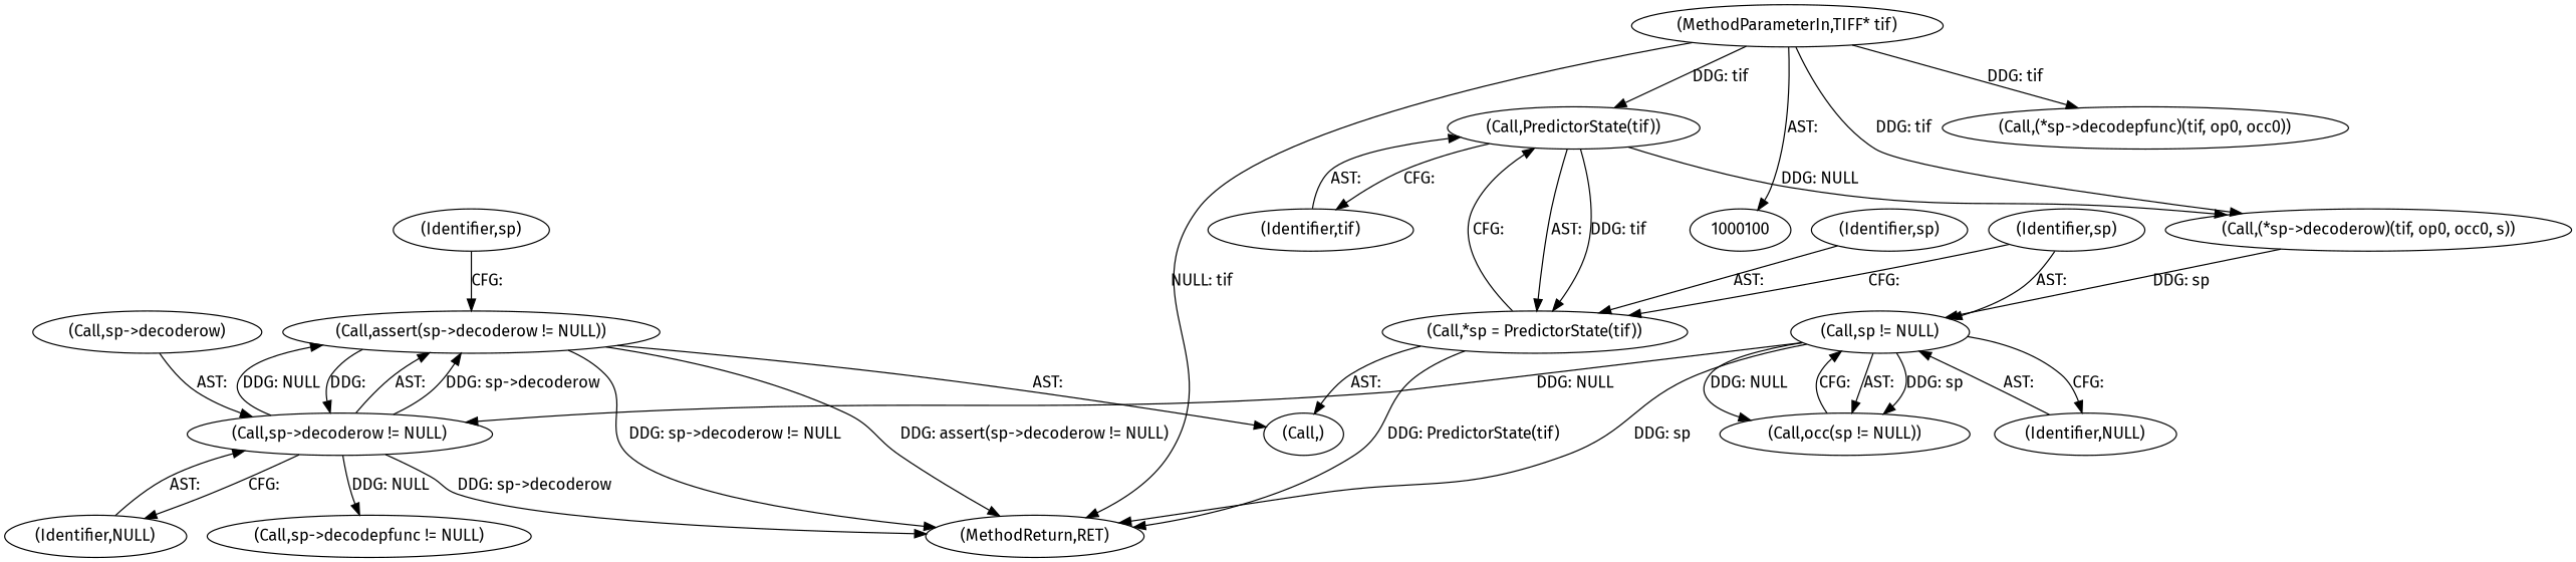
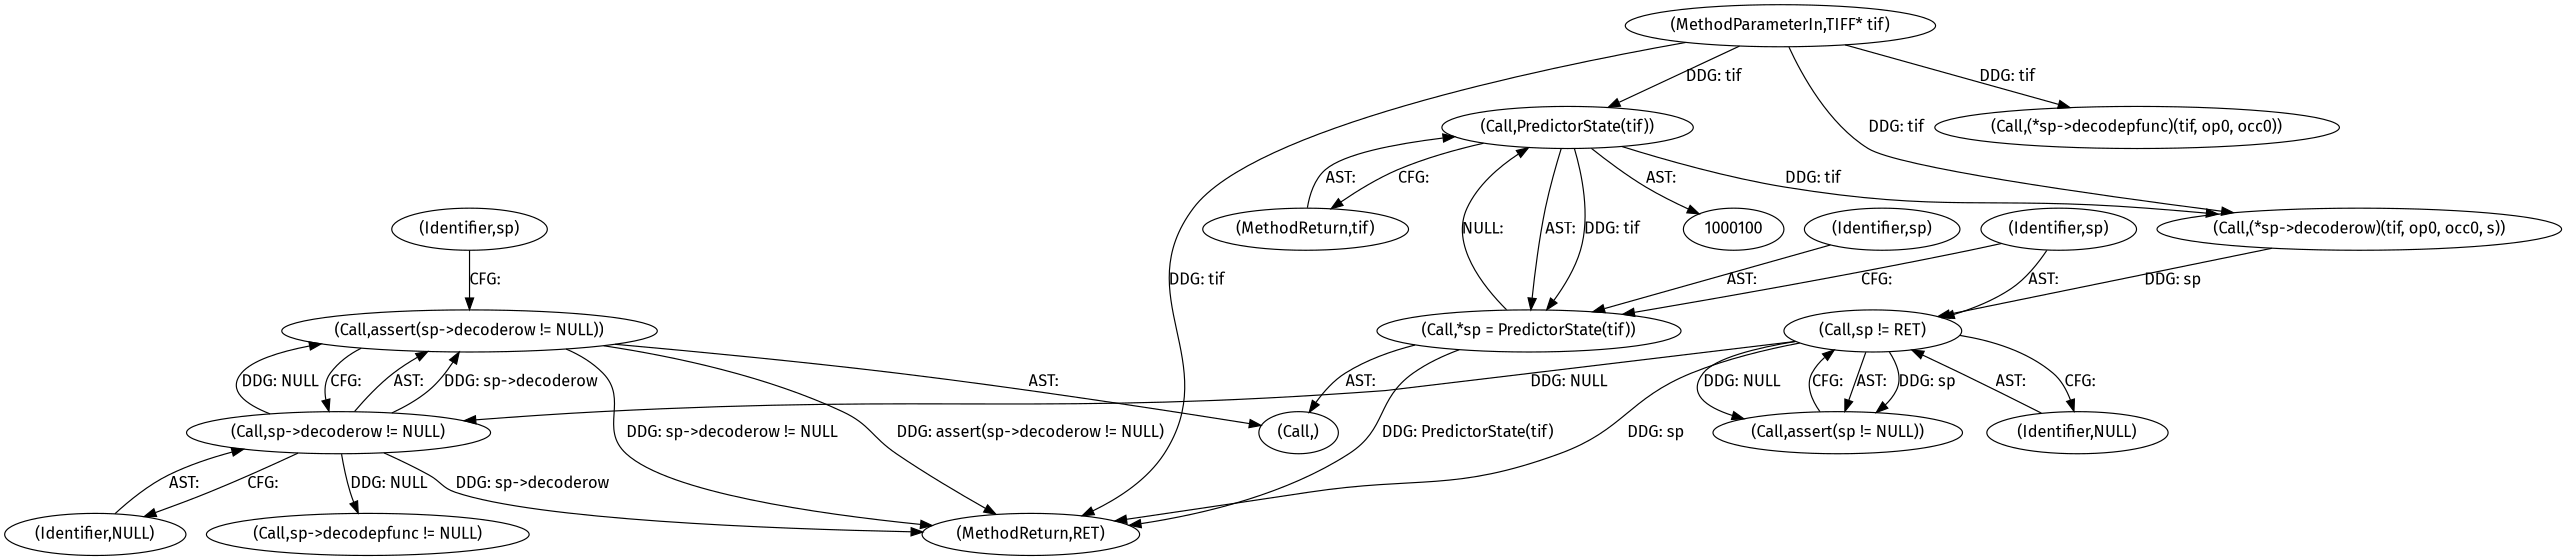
  digraph {
    fontname="Fira Sans"
    node [fontname="Fira Sans"]
    edge [fontname="Fira Sans"]
    n1 [label="(Call,assert(sp->decoderow != NULL))"]
    n2 [label="(Call,sp->decoderow != NULL)"]
    n3 [label="(Call,)"]
    n4 [label="(MethodReturn,RET)"]
    n5 [label="(Call,sp->decodepfunc != NULL)"]
    n6 [label="(Identifier,NULL)"]
-   n7 [label="(Call,sp != NULL)"]
+   n7 [label="(Call,sp != RET)"]
    n8 [label="(Identifier,NULL)"]
-   n9 [label="(Call,occ(sp != NULL))"]
+   n9 [label="(Call,assert(sp != NULL))"]
    n10 [label="(Call,*sp = PredictorState(tif))"]
    n11 [label="(Call,PredictorState(tif))"]
    n12 [label="(Call,(*sp->decoderow)(tif, op0, occ0, s))"]
-   n13 [label="(Identifier,tif)"]
+   n13 [label="(MethodReturn,tif)"]
    n14 [label="(MethodParameterIn,TIFF* tif)"]
    n15 [label="(Call,(*sp->decodepfunc)(tif, op0, occ0))"]
    1000100
    n17 [label="(Identifier,sp)"]
    n18 [label="(Identifier,sp)"]
    n19 [label="(Identifier,sp)"]
-   n20 [label="(Call,sp->decoderow)"]
-   n1 -> n2 [label="DDG: "]
+   n1 -> n2 [label="CFG: "]
    n1 -> n3 [label="AST: "]
    n1 -> n4 [label="DDG: assert(sp->decoderow != NULL)"]
    n1 -> n4 [label="DDG: sp->decoderow != NULL"]
    n2 -> n1 [label="AST: "]
    n2 -> n1 [label="DDG: sp->decoderow"]
    n2 -> n1 [label="DDG: NULL"]
    n2 -> n4 [label="DDG: sp->decoderow"]
    n2 -> n5 [label="DDG: NULL"]
    n2 -> n6 [label="CFG: "]
    n6 -> n2 [label="AST: "]
    n7 -> n2 [label="DDG: NULL"]
    n7 -> n4 [label="DDG: sp"]
    n7 -> n8 [label="CFG: "]
    n7 -> n9 [label="AST: "]
    n7 -> n9 [label="DDG: sp"]
    n7 -> n9 [label="DDG: NULL"]
    n8 -> n7 [label="AST: "]
    n9 -> n7 [label="CFG: "]
    n10 -> n3 [label="AST: "]
    n10 -> n4 [label="DDG: PredictorState(tif)"]
-   n10 -> n11 [label="CFG: "]
+   n10 -> n11 [label="NULL: "]
    n11 -> n10 [label="AST: "]
    n11 -> n10 [label="DDG: tif"]
-   n11 -> n12 [label="DDG: NULL"]
+   n11 -> n12 [label="DDG: tif"]
    n11 -> n13 [label="CFG: "]
    n12 -> n7 [label="DDG: sp"]
    n13 -> n11 [label="AST: "]
-   n14 -> n4 [label="NULL: tif"]
+   n14 -> n4 [label="DDG: tif"]
    n14 -> n11 [label="DDG: tif"]
    n14 -> n12 [label="DDG: tif"]
    n14 -> n15 [label="DDG: tif"]
-   n14 -> 1000100 [label="AST: "]
+   n11 -> 1000100 [label="AST: "]
    n17 -> n7 [label="AST: "]
    n17 -> n10 [label="CFG: "]
    n18 -> n1 [label="CFG: "]
    n19 -> n10 [label="AST: "]
-   n20 -> n2 [label="AST: "]
  }
